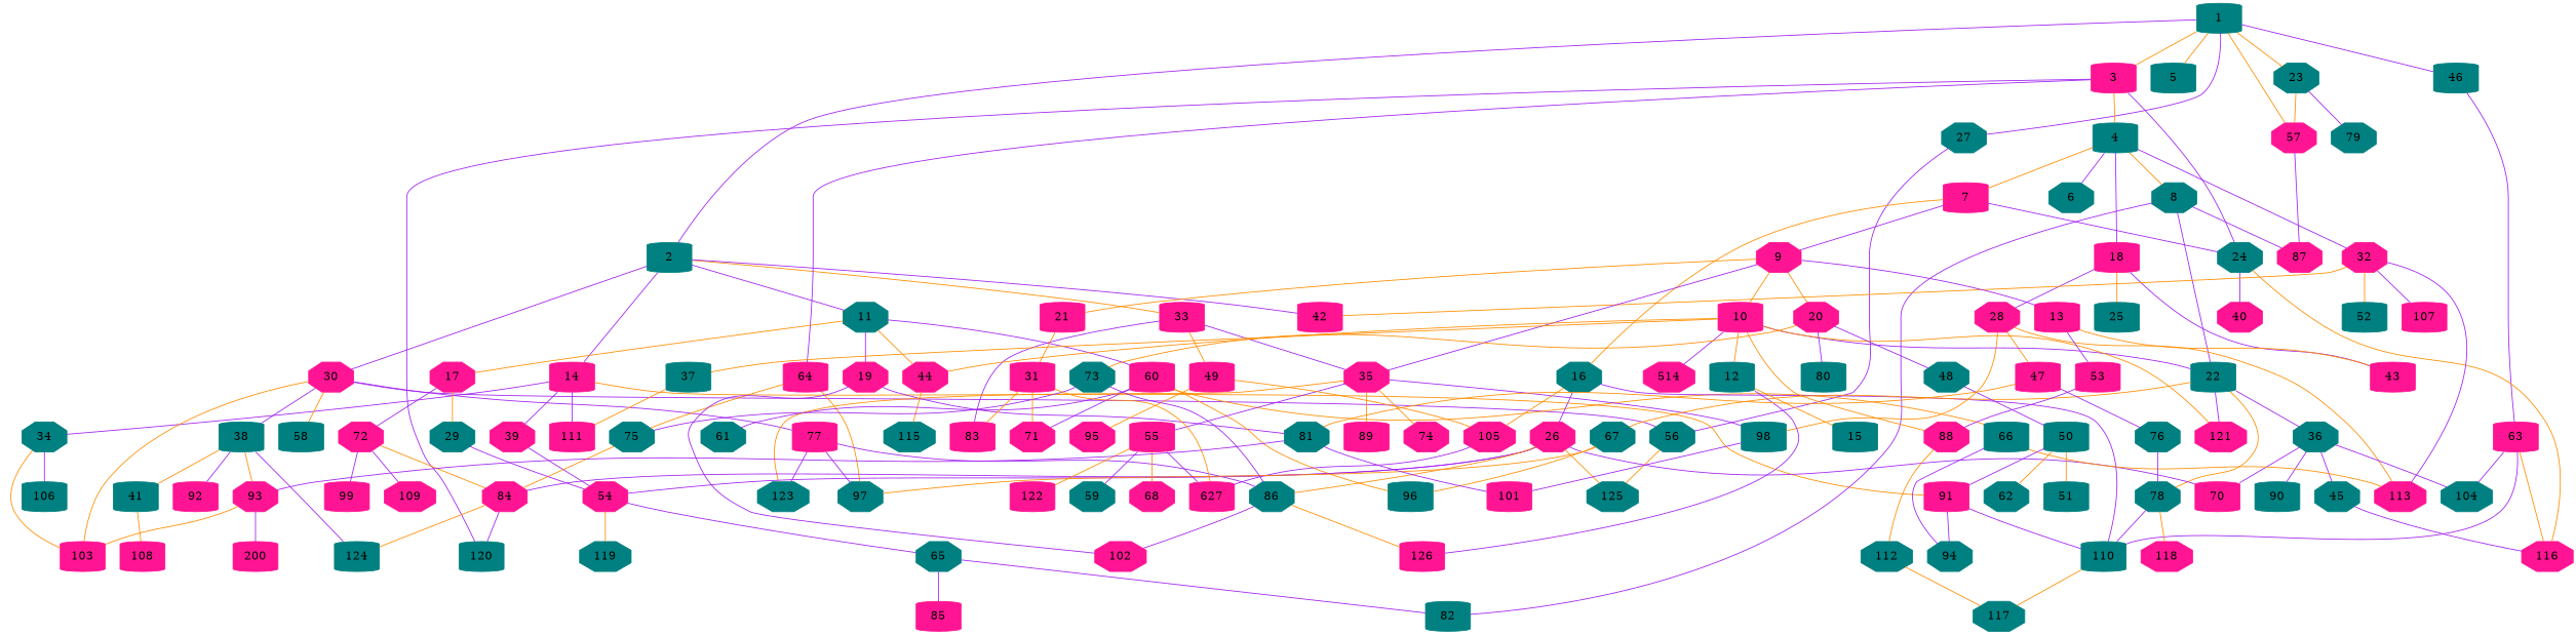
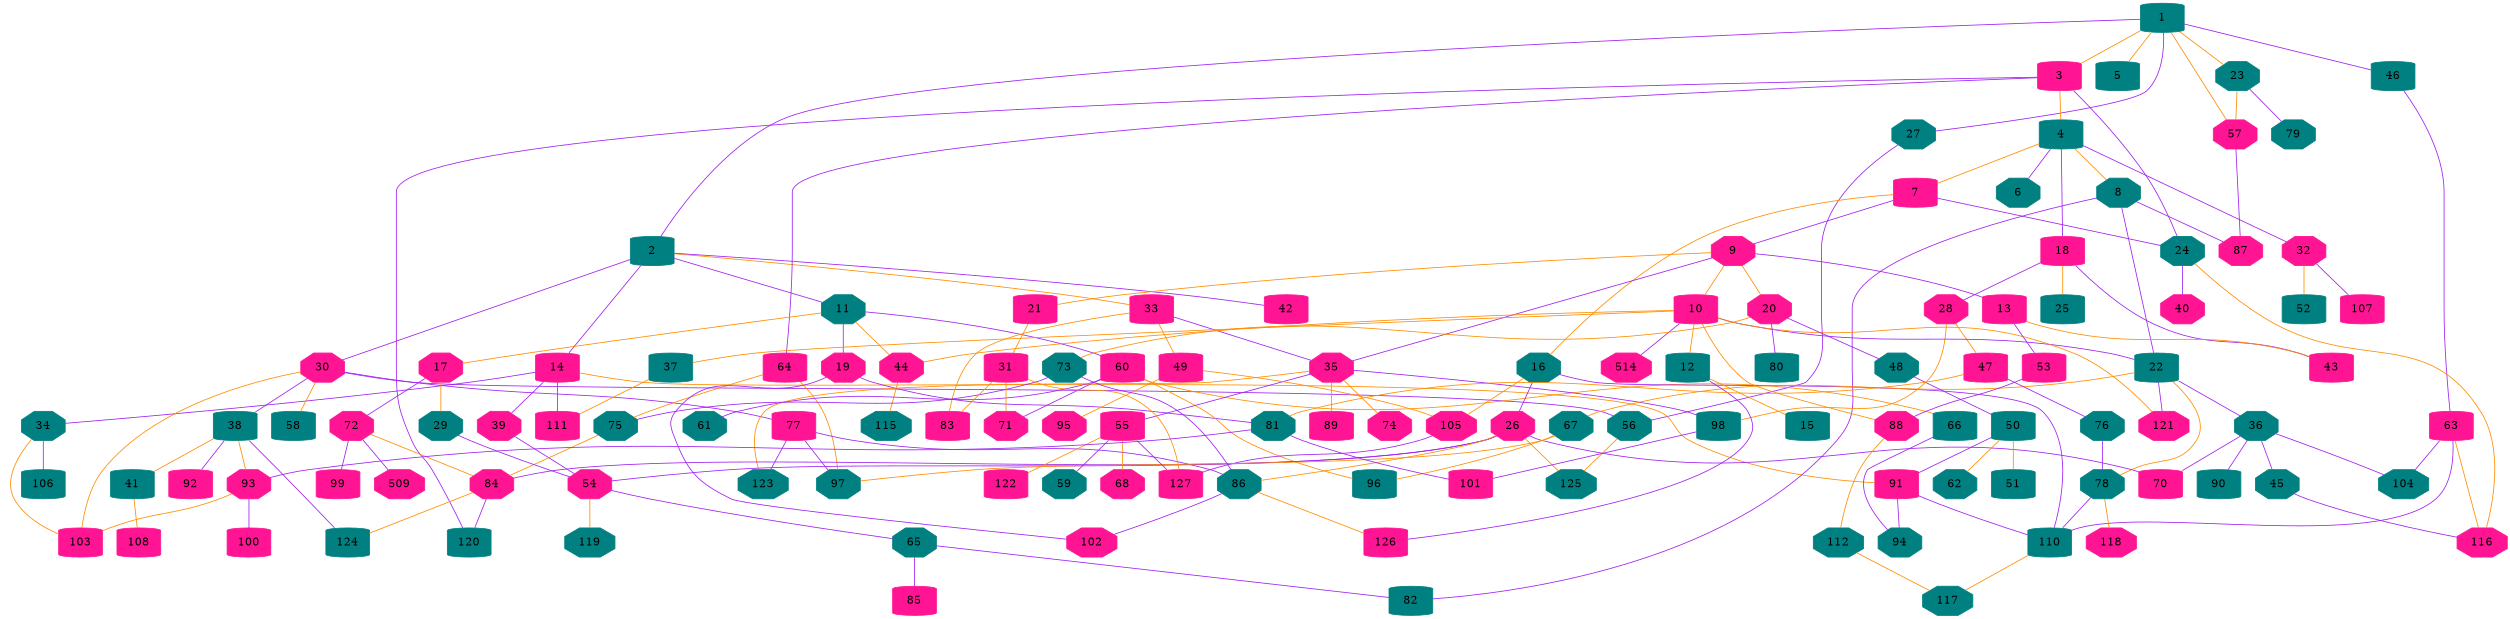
  graph {
    node [color=deeppink shape=octagon style=filled]
    edge [color=purple]
    1 [color=teal shape=cylinder]
    2 [color=teal shape=cylinder]
    3 [shape=cylinder]
    5 [color=teal shape=cylinder]
    23 [color=teal]
    27 [color=teal]
    46 [color=teal shape=cylinder]
    57
    11 [color=teal]
    14 [shape=cylinder]
    30
    33 [shape=cylinder]
    42 [shape=cylinder]
    4 [color=teal shape=cylinder]
    24 [color=teal]
    64 [shape=cylinder]
    120 [color=teal shape=cylinder]
    79 [color=teal]
    56 [color=teal]
    63 [shape=cylinder]
    87
    44
    17
    19
    60 [shape=cylinder]
    34 [color=teal]
    39
    91 [shape=cylinder]
    111 [shape=cylinder]
    38 [color=teal shape=cylinder]
    58 [color=teal shape=cylinder]
    77 [shape=cylinder]
    103 [shape=cylinder]
    35
    83 [shape=cylinder]
    49 [shape=cylinder]
    6 [color=teal]
    7 [shape=cylinder]
    8 [color=teal]
    18 [shape=cylinder]
    32
    40
    116
    75 [color=teal]
    97 [color=teal]
    9
    16 [color=teal]
    22 [color=teal shape=cylinder]
    82 [color=teal shape=cylinder]
    43 [shape=cylinder]
    25 [color=teal shape=cylinder]
    28
-   113
    52 [color=teal shape=cylinder]
    107 [shape=cylinder]
    10 [shape=cylinder]
    13 [shape=cylinder]
    20
    21 [shape=cylinder]
    26
    105
    110 [color=teal shape=cylinder]
    121
    36 [color=teal]
    67 [color=teal]
    78 [color=teal]
    12 [color=teal shape=cylinder]
    37 [color=teal shape=cylinder]
    88
    n70 [label=514]
    53 [shape=cylinder]
    48 [color=teal]
    73 [color=teal]
    80 [color=teal shape=cylinder]
    31 [shape=cylinder]
    98 [color=teal shape=cylinder]
    55 [shape=cylinder]
    74
    89 [shape=cylinder]
    123 [color=teal]
    15 [color=teal shape=cylinder]
    126 [shape=cylinder]
    115 [color=teal]
    112 [color=teal]
    29 [color=teal]
    72
    81 [color=teal]
    102
    71
    61 [color=teal]
    66 [color=teal shape=cylinder]
    96 [color=teal shape=cylinder]
    106 [color=teal shape=cylinder]
    54
    94 [color=teal]
    70 [shape=cylinder]
    84
    86 [color=teal]
    125 [color=teal]
-   127 [shape=cylinder label=627]
+   127 [shape=cylinder]
    117 [color=teal]
    99 [shape=cylinder]
-   109
+   109 [label=509]
    47 [shape=cylinder]
    93
    101 [shape=cylinder]
    50 [color=teal shape=cylinder]
    45 [color=teal]
    90 [color=teal shape=cylinder]
    104 [color=teal]
    118
    65 [color=teal]
    119 [color=teal]
    124 [color=teal shape=cylinder]
    76 [color=teal]
    41 [color=teal shape=cylinder]
    92 [shape=cylinder]
    95
    59 [color=teal]
    68
    122 [shape=cylinder]
    108 [shape=cylinder]
-   100 [shape=cylinder label=200]
+   100 [shape=cylinder]
    51 [color=teal shape=cylinder]
    62 [color=teal]
    85 [shape=cylinder]
    1 -- 2
    1 -- 3 [color=darkorange]
    1 -- 5 [color=darkorange]
    1 -- 23 [color=darkorange]
    1 -- 27
    1 -- 46
    1 -- 57 [color=darkorange]
    2 -- 11
    2 -- 14
    2 -- 30
    2 -- 33 [color=darkorange]
    2 -- 42
    3 -- 4 [color=darkorange]
    3 -- 24
    3 -- 64
    3 -- 120
    23 -- 57 [color=darkorange]
    23 -- 79
    27 -- 56
    46 -- 63
    57 -- 87
    11 -- 44 [color=darkorange]
    11 -- 17 [color=darkorange]
    11 -- 19
    11 -- 60
    14 -- 34
    14 -- 39
    14 -- 91 [color=darkorange]
    14 -- 111
    30 -- 56
    30 -- 38
    30 -- 58 [color=darkorange]
    30 -- 77
    30 -- 103 [color=darkorange]
    33 -- 35
-   33 -- 83
+   33 -- 83 [color=darkorange]
    33 -- 49 [color=darkorange]
    4 -- 6
    4 -- 7 [color=darkorange]
    4 -- 8 [color=darkorange]
    4 -- 18
    4 -- 32
    24 -- 40
    24 -- 116 [color=darkorange]
    64 -- 75 [color=darkorange]
    64 -- 97 [color=darkorange]
    56 -- 125 [color=darkorange]
    63 -- 116 [color=darkorange]
    63 -- 110
    63 -- 104
    44 -- 115 [color=darkorange]
    17 -- 29 [color=darkorange]
    17 -- 72
    19 -- 81
    19 -- 102
    60 -- 71
    60 -- 61
    60 -- 66 [color=darkorange]
    60 -- 96 [color=darkorange]
    34 -- 103 [color=darkorange]
    34 -- 106
    39 -- 54
    91 -- 110
    91 -- 94
    38 -- 93 [color=darkorange]
    38 -- 124
    38 -- 41 [color=darkorange]
    38 -- 92
    77 -- 97
    77 -- 123
    77 -- 86
    35 -- 98
    35 -- 55
    35 -- 74 [color=darkorange]
    35 -- 89 [color=darkorange]
    35 -- 123 [color=darkorange]
    49 -- 105 [color=darkorange]
    49 -- 95 [color=darkorange]
    7 -- 24
    7 -- 9
    7 -- 16 [color=darkorange]
    8 -- 87
    8 -- 22
    8 -- 82
    18 -- 43
    18 -- 25 [color=darkorange]
    18 -- 28
-   32 -- 42 [color=darkorange]
-   32 -- 113
    32 -- 52 [color=darkorange]
    32 -- 107
    75 -- 84 [color=darkorange]
    9 -- 35
    9 -- 10 [color=darkorange]
    9 -- 13
    9 -- 20 [color=darkorange]
    9 -- 21 [color=darkorange]
    16 -- 26
    16 -- 105 [color=darkorange]
    16 -- 110
    22 -- 121
    22 -- 36
    22 -- 67 [color=darkorange]
    22 -- 78 [color=darkorange]
-   28 -- 113 [color=darkorange]
    28 -- 98 [color=darkorange]
    28 -- 47 [color=darkorange]
    10 -- 44 [color=darkorange]
    10 -- 22
    10 -- 121 [color=darkorange]
    10 -- 12 [color=darkorange]
    10 -- 37 [color=darkorange]
    10 -- 88 [color=darkorange]
    10 -- n70
    13 -- 43 [color=darkorange]
    13 -- 53
    20 -- 48
    20 -- 73 [color=darkorange]
    20 -- 80
    21 -- 31 [color=darkorange]
    26 -- 54
    26 -- 70
    26 -- 84
    26 -- 86 [color=darkorange]
    26 -- 125 [color=darkorange]
    105 -- 127
    110 -- 117 [color=darkorange]
    36 -- 70
    36 -- 45
    36 -- 90
    36 -- 104
    67 -- 97 [color=darkorange]
    67 -- 96 [color=darkorange]
    78 -- 110
    78 -- 118 [color=darkorange]
    12 -- 15 [color=darkorange]
    12 -- 126
    37 -- 111 [color=darkorange]
    88 -- 112 [color=darkorange]
    53 -- 88
    48 -- 50
    73 -- 75
    73 -- 86
    31 -- 83 [color=darkorange]
    31 -- 71 [color=darkorange]
    31 -- 127 [color=darkorange]
    98 -- 101
    55 -- 127
    55 -- 59
    55 -- 68 [color=darkorange]
    55 -- 122 [color=darkorange]
    112 -- 117 [color=darkorange]
    29 -- 54
    72 -- 84 [color=darkorange]
    72 -- 99
    72 -- 109
    81 -- 93
    81 -- 101
-   66 -- 113 [color=darkorange]
    66 -- 94
    54 -- 65
    54 -- 119 [color=darkorange]
    84 -- 120
    84 -- 124 [color=darkorange]
    86 -- 126 [color=darkorange]
    86 -- 102
    47 -- 81 [color=darkorange]
    47 -- 76
    93 -- 103 [color=darkorange]
    93 -- 100
    50 -- 91
    50 -- 51 [color=darkorange]
    50 -- 62 [color=darkorange]
    45 -- 116
    65 -- 82
    65 -- 85
    76 -- 78
    41 -- 108 [color=darkorange]
  }
